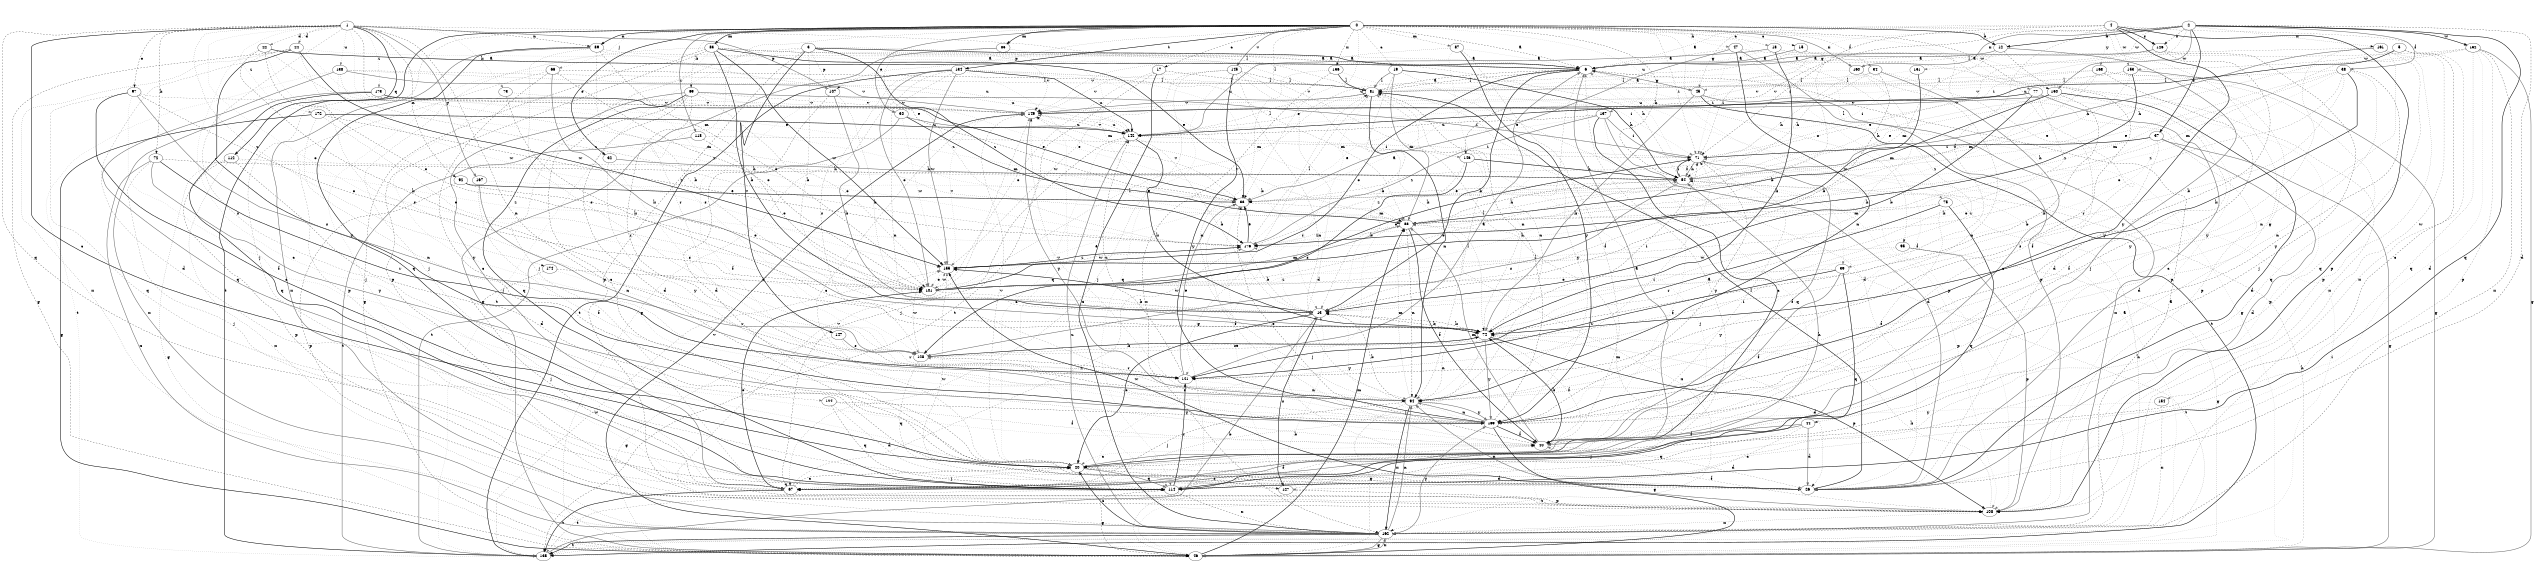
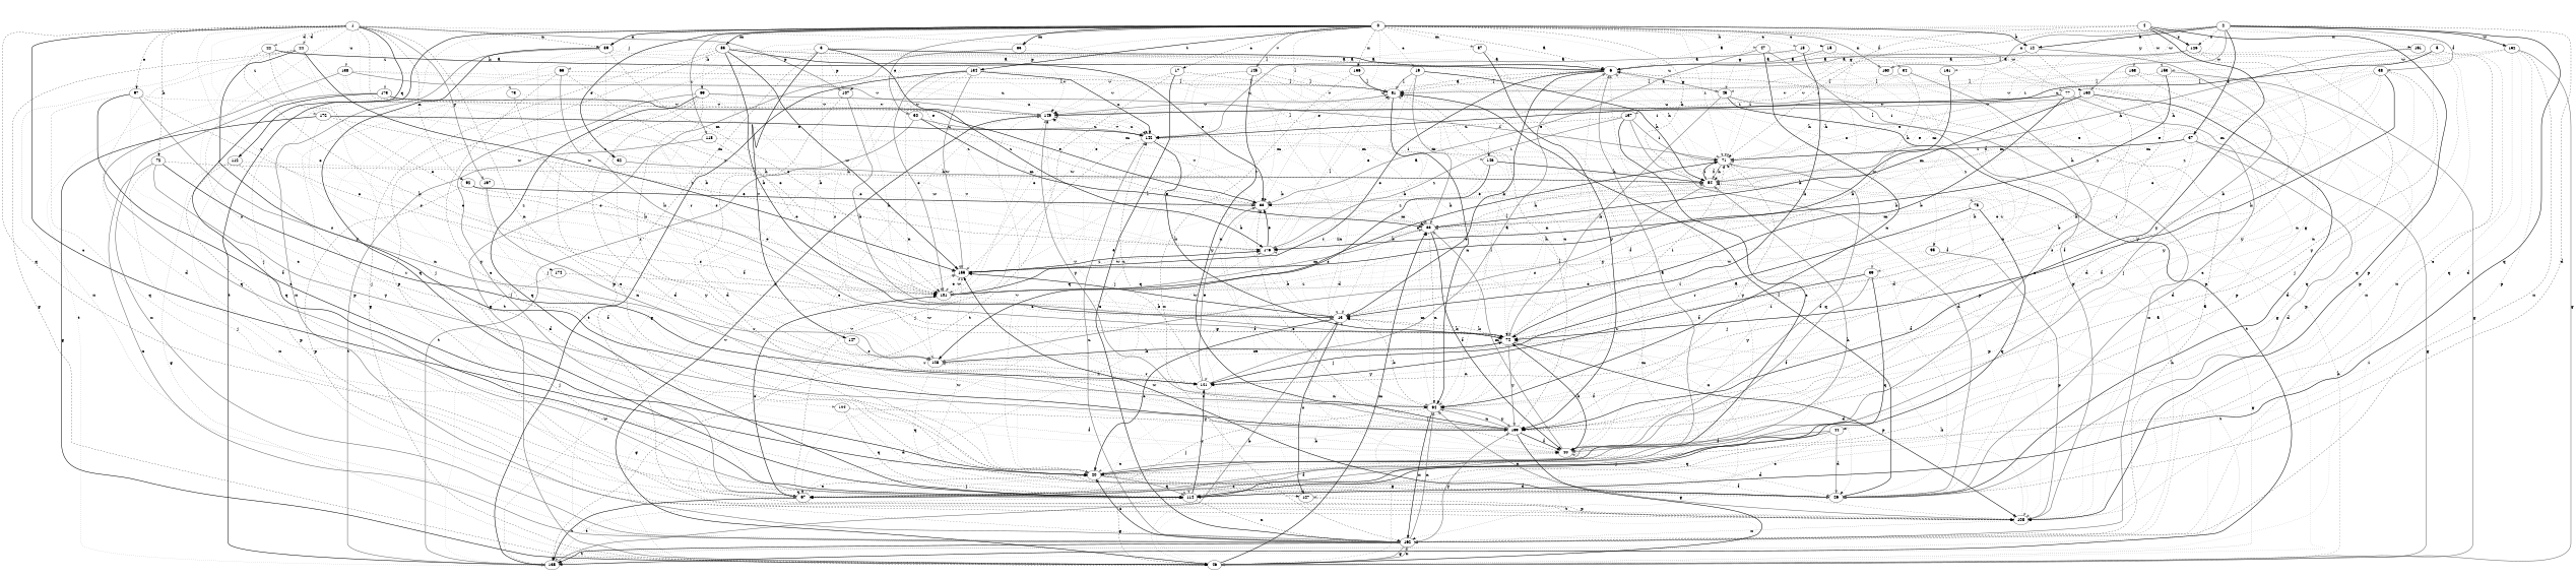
  strict digraph {
    edge [color=gray40 style=dashed]
    0
    6
    12
    15
    17
    18
    19
    30
    32
    33
    34
    44
    47
    54
    n15 [label=71]
    66
    67
    69
    75
    77
    83
    85
    87
    89
    95
    107
    118
    121
    134
    135
    137
    145
    146
    150
    156
    160
    81
    94
    101
    45
    13
    108
    39
    46
    88
    142
    40
    162
    26
    74
    155
    169
    128
    149
    20
    114
    127
    176
    1
    22
    24
    72
    73
    92
    97
    112
    124
    138
    167
    172
    173
    174
    2
    37
    38
    126
    151
    152
    161
    3
    147
    4
    153
    168
    5
-   154
    0 -> 6 [color=black label=a]
    0 -> 12 [color=black label=b style=bold]
    0 -> 15 [color=black label=c style=dotted]
    0 -> 17 [color=black label=c]
    0 -> 18 [label=c]
    0 -> 19 [label=c]
    0 -> 30 [label=e style=bold]
    0 -> 32 [color=black label=e style=bold]
    0 -> 33 [color=black label=e style=dotted]
    0 -> 34 [label=f]
    0 -> 44 [color=black label=g style=dotted]
    0 -> 47 [label=h style=dotted]
    0 -> 54 [color=black label=h]
    0 -> n15 [label=i]
    0 -> 66 [label=j style=dotted]
    0 -> 67 [label=j]
    0 -> 69 [color=black label=k style=dotted]
    0 -> 75 [label=l style=dotted]
    0 -> 77 [label=l style=dotted]
    0 -> 83 [color=black label=m style=bold]
    0 -> 85 [color=black label=m style=bold]
    0 -> 87 [label=m]
    0 -> 89 [color=black label=n style=bold]
    0 -> 95 [color=black label=o style=dotted]
    0 -> 107 [color=black label=p style=dotted]
    0 -> 118 [label=r style=bold]
    0 -> 121 [color=black label=r style=dotted]
    0 -> 134 [color=black label=t style=bold]
    0 -> 135 [color=black label=t style=bold]
    0 -> 137 [label=u style=dotted]
    0 -> 145 [label=v style=bold]
    0 -> 146 [label=v]
    0 -> 150 [color=black label=w]
    0 -> 156 [color=black label=x]
    0 -> 160 [label=x style=bold]
    6 -> 81 [color=black label=l]
    6 -> 94 [label=n]
    6 -> 101 [color=black label=o style=bold]
    6 -> 45 [label=g style=bold]
    6 -> 13 [color=black label=b style=bold]
    6 -> 108 [label=p style=dotted]
    6 -> 39 [label=f style=dotted]
    6 -> 46 [label=g style=dotted]
    12 -> 6 [label=a style=bold]
    12 -> 67 [label=j style=bold]
    12 -> 121 [color=black label=r]
    12 -> 88 [label=m]
    15 -> 6 [label=a style=bold]
    15 -> n15 [label=i]
    15 -> 13 [label=b]
    15 -> 142 [label=u]
    15 -> 40 [label=f]
    17 -> 135 [color=black label=t]
    17 -> 81 [color=black label=l]
    17 -> 101 [label=o]
    17 -> 88 [label=m]
    17 -> 162 [color=black label=x style=bold]
    18 -> 6 [label=a style=dotted]
    18 -> 121 [color=black label=r style=dotted]
    18 -> 108 [label=p style=dotted]
    18 -> 142 [label=u style=bold]
    18 -> 26 [label=d]
    18 -> 74 [color=black label=k style=bold]
    19 -> 54 [color=black label=h style=bold]
    19 -> 81 [label=l style=bold]
    19 -> 13 [label=b]
    19 -> 88 [label=m style=bold]
    19 -> 26 [color=black label=d style=dotted]
    30 -> 135 [label=t style=bold]
    30 -> 88 [color=black label=m style=bold]
    30 -> 142 [label=u style=bold]
    30 -> 155 [label=w style=dotted]
    32 -> 54 [label=h style=bold]
    32 -> 169 [label=y]
    32 -> 128 [label=s style=dotted]
    33 -> 88 [label=m]
    33 -> 40 [color=black label=f style=dotted]
    33 -> 149 [label=v]
    34 -> 54 [label=h]
    34 -> 81 [color=black label=l style=dotted]
    34 -> 13 [color=black label=b]
    34 -> 108 [color=black label=p style=dotted]
    34 -> 142 [label=u style=dotted]
    34 -> 20 [label=c style=bold]
    44 -> 67 [label=j style=bold]
    44 -> 40 [label=f style=bold]
    44 -> 26 [label=d style=bold]
    44 -> 114 [label=q style=dotted]
    44 -> 127 [label=c]
    47 -> 6 [label=a]
    47 -> 33 [label=e style=bold]
    47 -> n15 [label=i style=dotted]
    47 -> 94 [color=black label=n style=bold]
    47 -> 108 [label=p style=bold]
    47 -> 40 [label=f style=dotted]
    47 -> 162 [label=x]
    54 -> 33 [label=e]
    54 -> n15 [color=black label=i style=bold]
    54 -> 101 [label=o]
    54 -> 108 [label=p style=dotted]
    54 -> 40 [label=f style=dotted]
    54 -> 128 [label=s style=bold]
    n15 -> 54 [label=h style=bold]
    n15 -> 101 [color=black label=o style=bold]
    n15 -> 40 [label=f style=bold]
    n15 -> 169 [color=black label=y]
    66 -> 67 [label=j style=dotted]
    66 -> 81 [color=black label=l]
    66 -> 101 [color=black label=o]
    66 -> 108 [label=p]
    66 -> 74 [label=k style=bold]
    66 -> 20 [color=black label=c]
    67 -> 54 [label=h style=bold]
    67 -> 135 [color=black label=t style=bold]
    67 -> 101 [color=black label=o style=bold]
    67 -> 20 [color=black label=c]
    67 -> 176 [label=z]
    69 -> 33 [label=e style=dotted]
    69 -> n15 [label=i style=bold]
    69 -> 67 [label=j style=bold]
    69 -> 121 [color=black label=r]
    69 -> 101 [label=o]
    69 -> 26 [color=black label=d]
    69 -> 149 [label=v]
    69 -> 20 [color=black label=c]
    69 -> 114 [color=black label=q style=bold]
    75 -> 121 [color=black label=r style=bold]
    75 -> 88 [label=m]
    75 -> 40 [color=black label=f style=dotted]
    75 -> 114 [color=black label=q style=bold]
    77 -> 13 [color=black label=b style=bold]
    77 -> 108 [label=p style=dotted]
    77 -> 26 [label=d style=bold]
    77 -> 74 [label=k]
    77 -> 149 [color=black label=v style=bold]
    83 -> 6 [color=black label=a style=dotted]
    83 -> 33 [color=black label=e style=bold]
    83 -> 54 [label=h]
    83 -> 67 [color=black label=j style=dotted]
    83 -> 81 [color=black label=l style=dotted]
    83 -> 13 [color=black label=b style=bold]
    83 -> 108 [color=black label=p]
    83 -> 46 [color=black label=g]
    83 -> 155 [color=black label=w style=bold]
    83 -> 128 [label=s style=dotted]
    85 -> 6 [color=black label=a style=dotted]
    85 -> 46 [label=g style=bold]
    85 -> 88 [label=m style=dotted]
    85 -> 176 [color=black label=z style=dotted]
    87 -> 6 [label=a style=dotted]
    87 -> 94 [label=n style=dotted]
    87 -> 40 [label=f]
    87 -> 169 [color=black label=y style=bold]
    87 -> 149 [color=black label=v style=dotted]
    89 -> 6 [label=a]
    89 -> 101 [color=black label=o]
    89 -> 13 [label=b]
    89 -> 142 [color=black label=u style=dotted]
    89 -> 162 [label=x style=bold]
    89 -> 128 [color=black label=s style=dotted]
    89 -> 114 [color=black label=q style=bold]
    95 -> 108 [label=p style=bold]
    95 -> 46 [color=black label=g style=dotted]
    95 -> 155 [color=black label=w style=dotted]
    95 -> 169 [label=y style=dotted]
    107 -> 13 [color=black label=b style=dotted]
    107 -> 40 [label=f style=dotted]
    107 -> 26 [color=black label=d]
    107 -> 74 [label=k style=bold]
    107 -> 149 [label=v style=dotted]
    118 -> n15 [label=i]
    118 -> 135 [label=t style=bold]
    118 -> 101 [color=black label=o]
    121 -> 6 [label=a style=bold]
    121 -> 33 [label=e style=bold]
    121 -> 94 [label=n style=dotted]
    121 -> 142 [color=black label=u]
    134 -> 135 [color=black label=t style=bold]
    134 -> 81 [color=black label=l style=dotted]
    134 -> 94 [label=n]
    134 -> 101 [label=o style=bold]
    134 -> 13 [label=b style=dotted]
    134 -> 46 [color=black label=g style=dotted]
    134 -> 88 [label=m style=dotted]
    134 -> 142 [color=black label=u style=bold]
    134 -> 155 [label=w style=bold]
    134 -> 128 [label=s]
    134 -> 114 [label=q style=dotted]
    135 -> 6 [label=a style=dotted]
    135 -> n15 [label=i style=dotted]
    135 -> 13 [label=b style=bold]
    135 -> 155 [label=w]
    137 -> 33 [label=e style=dotted]
    137 -> n15 [label=i style=bold]
    137 -> 142 [color=black label=u]
    137 -> 26 [label=d style=bold]
    137 -> 20 [color=black label=c style=bold]
    137 -> 114 [label=q style=dotted]
    137 -> 176 [label=z style=bold]
    145 -> 67 [color=black label=j style=dotted]
    145 -> 81 [color=black label=l]
    145 -> 94 [label=n]
    145 -> 26 [color=black label=d style=dotted]
    145 -> 74 [color=black label=k style=dotted]
    145 -> 155 [label=w]
    145 -> 169 [color=black label=y style=bold]
    145 -> 149 [color=black label=v style=dotted]
    145 -> 114 [label=q style=dotted]
    146 -> 54 [color=black label=h style=bold]
    146 -> 67 [label=j style=dotted]
    146 -> 13 [label=b style=dotted]
    146 -> 128 [color=black label=s style=bold]
    146 -> 176 [label=z]
    150 -> 54 [color=black label=h style=dotted]
    150 -> 88 [color=black label=m style=bold]
    150 -> 40 [label=f]
    150 -> 26 [color=black label=d style=bold]
    150 -> 74 [color=black label=k]
    150 -> 149 [label=v style=bold]
    150 -> 176 [label=z style=dotted]
    156 -> n15 [label=i style=dotted]
    156 -> 81 [color=black label=l style=bold]
    156 -> 94 [color=black label=n style=dotted]
    156 -> 162 [color=black label=x]
    160 -> 54 [color=black label=h style=dotted]
    160 -> 81 [label=l style=dotted]
    160 -> 94 [label=n]
    160 -> 74 [color=black label=k style=dotted]
    81 -> 6 [color=black label=a]
    81 -> 121 [label=r style=dotted]
    81 -> 94 [color=black label=n style=bold]
    81 -> 46 [color=black label=g style=dotted]
    81 -> 169 [color=black label=y style=dotted]
    81 -> 149 [label=v style=bold]
    94 -> n15 [color=black label=i style=dotted]
    94 -> 67 [color=black label=j]
    94 -> 81 [label=l]
    94 -> 13 [color=black label=b]
    94 -> 46 [label=g]
    94 -> 88 [color=black label=m style=dotted]
    94 -> 162 [color=black label=x style=bold]
    94 -> 169 [label=y style=bold]
    94 -> 149 [color=black label=v style=dotted]
    101 -> 33 [label=e style=dotted]
    101 -> 54 [label=h style=dotted]
    101 -> 81 [color=black label=l style=dotted]
    101 -> 13 [label=b]
    101 -> 88 [label=m style=bold]
    101 -> 155 [label=w style=dotted]
    45 -> 6 [label=a]
    45 -> 135 [color=black label=t style=bold]
    45 -> 162 [label=x style=bold]
    45 -> 74 [label=k style=bold]
    13 -> 74 [color=black label=k]
    13 -> 155 [color=black label=w style=bold]
    13 -> 169 [label=y style=dotted]
    13 -> 20 [color=black label=c style=bold]
    13 -> 127 [color=black label=s style=bold]
    13 -> 176 [label=z style=dotted]
    108 -> 94 [label=n style=bold]
    108 -> 40 [label=f]
    108 -> 162 [color=black label=x style=dotted]
    108 -> 74 [color=black label=k style=dotted]
    39 -> 121 [color=black label=r style=bold]
    39 -> 135 [color=black label=t style=dotted]
    39 -> 101 [label=o]
    39 -> 40 [label=f style=bold]
    39 -> 114 [color=black label=q style=bold]
    46 -> 54 [label=h]
    46 -> 13 [label=b style=dotted]
    46 -> 88 [color=black label=m style=bold]
    46 -> 162 [label=x style=bold]
    46 -> 149 [color=black label=v style=bold]
    88 -> 54 [color=black label=h]
    88 -> 67 [label=j style=dotted]
    88 -> 94 [color=black label=n]
    88 -> 40 [color=black label=f style=bold]
    88 -> 162 [color=black label=x style=dotted]
    88 -> 149 [color=black label=v style=dotted]
    88 -> 176 [color=black label=z style=dotted]
    142 -> n15 [color=black label=i style=dotted]
    142 -> 67 [color=black label=j]
    142 -> 81 [label=l]
    142 -> 13 [color=black label=b style=dotted]
    142 -> 74 [color=black label=k style=bold]
    142 -> 149 [label=v]
    142 -> 20 [label=c style=dotted]
    40 -> 33 [color=black label=e]
    40 -> n15 [label=i]
    40 -> 135 [label=t style=dotted]
    40 -> 88 [label=m style=bold]
    40 -> 26 [label=d]
    40 -> 74 [color=black label=k style=bold]
    40 -> 20 [label=c style=dotted]
    162 -> 6 [color=black label=a]
    162 -> 54 [color=black label=h style=dotted]
    162 -> 135 [color=black label=t style=bold]
    162 -> 94 [label=n style=bold]
    162 -> 46 [label=g style=bold]
    162 -> 142 [label=u style=bold]
    162 -> 169 [label=y style=bold]
    162 -> 149 [label=v]
    162 -> 20 [color=black label=c style=bold]
    26 -> 81 [color=black label=l style=bold]
    26 -> 155 [color=black label=w style=bold]
    74 -> n15 [color=black label=i]
    74 -> 67 [color=black label=j style=dotted]
    74 -> 81 [label=l]
    74 -> 94 [label=n]
    74 -> 13 [color=black label=b]
    74 -> 108 [color=black label=p style=bold]
    74 -> 40 [color=black label=f style=dotted]
    74 -> 26 [color=black label=d style=dotted]
    74 -> 169 [label=y style=bold]
    74 -> 128 [label=s]
    155 -> 101 [label=o style=dotted]
    155 -> 149 [label=v style=dotted]
    155 -> 176 [color=black label=z style=bold]
    169 -> 81 [color=black label=l]
    169 -> 94 [label=n style=bold]
    169 -> 46 [color=black label=g style=bold]
    169 -> 40 [color=black label=f style=bold]
    169 -> 128 [label=s style=dotted]
    128 -> 121 [color=black label=r]
    128 -> 74 [color=black label=k style=bold]
    128 -> 155 [label=w]
    128 -> 114 [label=q]
    149 -> 142 [label=u]
    149 -> 169 [label=y style=bold]
    149 -> 20 [label=c]
    20 -> 6 [label=a style=bold]
    20 -> 67 [color=black label=j style=dotted]
    20 -> 26 [label=d]
    20 -> 149 [label=v]
    20 -> 114 [label=q style=bold]
    20 -> 127 [color=black label=s]
    114 -> 6 [label=a]
    114 -> 121 [color=black label=r style=bold]
    114 -> 135 [label=t]
    114 -> 46 [color=black label=g]
    114 -> 40 [label=f]
    114 -> 162 [color=black label=x]
    127 -> 33 [label=e style=dotted]
    127 -> 108 [color=black label=p]
    127 -> 88 [label=m]
    127 -> 155 [label=w]
    176 -> 6 [label=a style=dotted]
    176 -> 33 [color=black label=e style=bold]
    176 -> 81 [label=l]
    176 -> 13 [label=b]
    176 -> 155 [label=w]
    1 -> 33 [color=black label=e]
    1 -> 89 [color=black label=n]
    1 -> 107 [label=p style=bold]
    1 -> 81 [label=l]
    1 -> 94 [color=black label=n]
    1 -> 101 [label=o style=dotted]
    1 -> 88 [label=m style=dotted]
    1 -> 20 [color=black label=c style=bold]
    1 -> 114 [color=black label=q]
    1 -> 22 [label=d]
    1 -> 24 [label=d]
    1 -> 72 [color=black label=k]
    1 -> 73 [label=k style=dotted]
    1 -> 92 [color=black label=n]
    1 -> 97 [color=black label=o]
    1 -> 112 [color=black label=q style=bold]
    1 -> 124 [label=s]
    1 -> 138 [label=u style=dotted]
    1 -> 167 [label=y style=bold]
    1 -> 172 [label=z style=dotted]
    1 -> 173 [label=z style=dotted]
    1 -> 174 [color=black label=z style=dotted]
    22 -> 6 [color=black label=a style=bold]
    22 -> 101 [color=black label=o]
    22 -> 74 [color=black label=k]
    22 -> 155 [label=w style=dotted]
    22 -> 20 [label=c style=dotted]
    22 -> 176 [label=z]
    24 -> 6 [label=a style=dotted]
    24 -> 33 [label=e style=dotted]
    24 -> 46 [color=black label=g]
    24 -> 162 [color=black label=x style=dotted]
    24 -> 26 [label=d]
    24 -> 155 [color=black label=w style=bold]
    24 -> 169 [color=black label=y style=bold]
    24 -> 128 [color=black label=s style=dotted]
    72 -> 54 [color=black label=h]
    72 -> 67 [label=j]
    72 -> 121 [color=black label=r style=bold]
    72 -> 162 [label=x style=bold]
    72 -> 169 [label=y style=bold]
    73 -> 74 [color=black label=k]
    73 -> 169 [label=y style=dotted]
    73 -> 149 [color=black label=v style=dotted]
    92 -> 33 [color=black label=e style=bold]
    92 -> 101 [color=black label=o]
    92 -> 108 [color=black label=p]
    97 -> 101 [color=black label=o]
    97 -> 40 [label=f style=dotted]
    97 -> 128 [label=s style=bold]
    97 -> 149 [label=v]
    97 -> 20 [color=black label=c style=bold]
    97 -> 114 [label=q]
    112 -> 54 [label=h]
    112 -> 108 [color=black label=p]
    112 -> 46 [color=black label=g style=dotted]
    112 -> 162 [color=black label=x style=dotted]
    112 -> 26 [color=black label=d]
    112 -> 176 [label=z style=dotted]
    124 -> 40 [color=black label=f style=dotted]
    124 -> 26 [label=d]
    124 -> 169 [color=black label=y]
    124 -> 114 [color=black label=q]
    138 -> 135 [label=t style=dotted]
    138 -> 81 [label=l]
    138 -> 88 [color=black label=m style=dotted]
    138 -> 142 [color=black label=u style=dotted]
    138 -> 149 [label=v style=bold]
    138 -> 114 [label=q style=bold]
    138 -> 176 [label=z style=dotted]
    167 -> 33 [label=e style=dotted]
    167 -> 94 [label=n style=bold]
    167 -> 40 [color=black label=f style=dotted]
    172 -> 94 [color=black label=n style=dotted]
    172 -> 101 [color=black label=o style=dotted]
    172 -> 46 [color=black label=g style=bold]
    172 -> 142 [color=black label=u style=bold]
    172 -> 176 [color=black label=z]
    173 -> 33 [color=black label=e style=bold]
    173 -> 162 [label=x style=bold]
    173 -> 149 [label=v]
    173 -> 114 [color=black label=q style=bold]
    174 -> 67 [color=black label=j]
    174 -> 121 [label=r style=dotted]
    174 -> 101 [color=black label=o]
    2 -> 12 [color=black label=b style=bold]
    2 -> n15 [color=black label=i style=dotted]
    2 -> 146 [color=black label=v]
    2 -> 150 [label=w style=bold]
    2 -> 160 [label=x style=bold]
    2 -> 45 [label=g style=dotted]
    2 -> 26 [color=black label=d]
    2 -> 114 [color=black label=q style=bold]
    2 -> 37 [color=black label=f style=bold]
    2 -> 38 [label=f style=bold]
    2 -> 126 [color=black label=s]
    2 -> 151 [label=w]
    2 -> 152 [color=black label=w style=bold]
    2 -> 161 [color=black label=x style=dotted]
    37 -> 54 [label=h style=dotted]
    37 -> n15 [color=black label=i style=bold]
    37 -> 101 [label=o style=dotted]
    37 -> 13 [label=b style=dotted]
    37 -> 46 [label=g style=bold]
    37 -> 26 [label=d style=bold]
    37 -> 128 [label=s]
    38 -> 33 [color=black label=e style=dotted]
    38 -> 81 [color=black label=l style=dotted]
    38 -> 94 [color=black label=n style=dotted]
    38 -> 101 [label=o]
    38 -> 13 [color=black label=b style=dotted]
    38 -> 88 [color=black label=m style=dotted]
    38 -> 74 [color=black label=k style=bold]
    38 -> 169 [color=black label=y]
    38 -> 176 [label=z style=dotted]
    126 -> 6 [label=a style=bold]
    126 -> 33 [label=e]
    126 -> 67 [color=black label=j]
    126 -> 169 [color=black label=y]
    151 -> n15 [label=i style=dotted]
    151 -> 81 [label=l style=dotted]
    151 -> 155 [color=black label=w style=bold]
    152 -> 6 [label=a]
    152 -> 54 [color=black label=h style=dotted]
    152 -> 108 [label=p]
    152 -> 46 [label=g style=bold]
    152 -> 88 [label=m]
    152 -> 162 [color=black label=x]
    152 -> 26 [label=d style=dotted]
    152 -> 114 [color=black label=q style=dotted]
    161 -> 6 [label=a]
    161 -> 54 [label=h style=bold]
    161 -> 94 [color=black label=n style=dotted]
    161 -> 108 [color=black label=p style=dotted]
    161 -> 169 [color=black label=y style=dotted]
    161 -> 114 [label=q]
    3 -> 6 [color=black label=a style=bold]
    3 -> 67 [label=j]
    3 -> 107 [label=p]
    3 -> 135 [label=t style=dotted]
    3 -> 13 [label=b]
    3 -> 108 [color=black label=p]
    3 -> 149 [color=black label=v style=dotted]
    3 -> 176 [color=black label=z style=bold]
    3 -> 147 [color=black label=v style=bold]
    147 -> 121 [color=black label=r style=dotted]
    147 -> 46 [color=black label=g style=dotted]
    147 -> 128 [label=s style=bold]
    4 -> 6 [color=black label=a style=dotted]
    4 -> n15 [color=black label=i]
    4 -> 45 [label=g]
    4 -> 108 [color=black label=p style=bold]
    4 -> 39 [label=f]
    4 -> 162 [label=x]
    4 -> 169 [color=black label=y style=bold]
    4 -> 126 [color=black label=s style=bold]
    4 -> 153 [label=w]
    4 -> 168 [label=y style=dotted]
    153 -> 33 [color=black label=e style=dotted]
    153 -> 81 [label=l]
    153 -> 46 [label=g style=bold]
    153 -> 149 [label=v style=dotted]
    153 -> 176 [color=black label=z style=bold]
    168 -> 33 [color=black label=e style=dotted]
    168 -> 81 [color=black label=l style=dotted]
    168 -> 88 [label=m]
    168 -> 169 [color=black label=y]
    168 -> 149 [color=black label=v style=dotted]
    168 -> 20 [color=black label=c style=dotted]
    168 -> 114 [color=black label=q style=dotted]
    5 -> 142 [color=black label=u style=bold]
    5 -> 20 [color=black label=c]
    5 -> 153 [label=w]
-   5 -> 154 [label=w]
-   154 -> 162 [label=x]
-   154 -> 169 [label=y style=dotted]
  }
